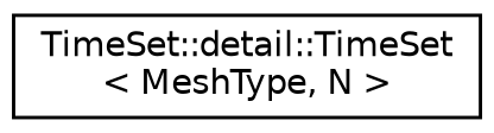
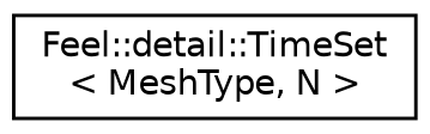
  digraph {
    rankdir=LR
-   n1 [color=black fillcolor=white fontname=Helvetica fontsize=10 height=0.2 label="TimeSet::detail::TimeSet\l\< MeshType, N \>" shape=record style=filled width=0.4]
+   n1 [color=black fillcolor=white fontname=Helvetica fontsize=10 height=0.2 label="Feel::detail::TimeSet\l\< MeshType, N \>" shape=record style=filled width=0.4]
  }
